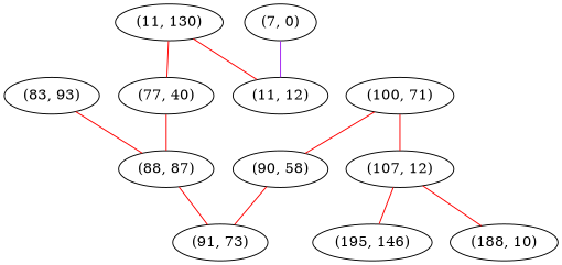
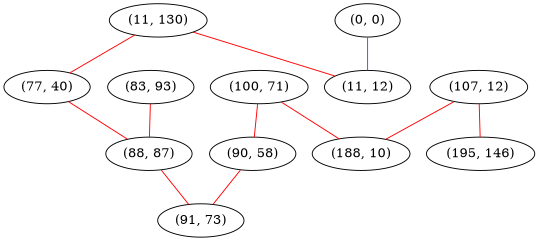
  graph {
    edge [color=red weight=1]
    n1 [label="(83, 93)"]
    "(88, 87)"
    "(91, 73)"
    n4 [label="(107, 12)"]
    "(100, 71)"
    "(90, 58)"
    "(195, 146)"
    "(188, 10)"
-   "(0, 0)" [label="(7, 0)"]
+   "(0, 0)"
    "(11, 12)"
    "(11, 130)"
    n12 [label="(77, 40)"]
    n1 -- "(88, 87)"
    "(88, 87)" -- "(91, 73)"
    n4 -- "(195, 146)"
    n4 -- "(188, 10)"
-   "(100, 71)" -- n4
+   "(100, 71)" -- "(188, 10)"
    "(100, 71)" -- "(90, 58)"
    "(90, 58)" -- "(91, 73)"
    "(0, 0)" -- "(11, 12)" [color=purple weight=4]
    "(11, 130)" -- "(11, 12)"
    "(11, 130)" -- n12
    n12 -- "(88, 87)"
  }
